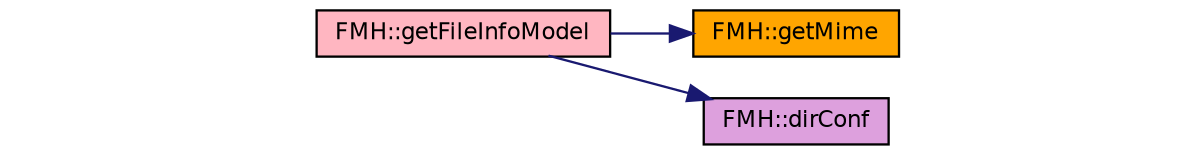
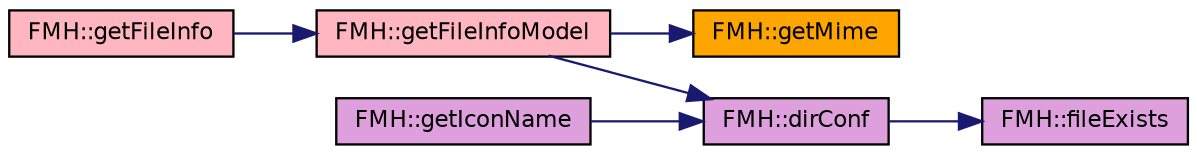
  digraph {
    rankdir=LR
    node [color=black fillcolor=plum fontname=Helvetica fontsize=10 shape=record style=filled]
    edge [color=midnightblue fontname=Helvetica fontsize=10 labelfontname=Helvetica labelfontsize=10 style=solid]
+   n1 [fillcolor=lightpink fontcolor=black height=0.2 label="FMH::getFileInfo" width=0.4]
    n2 [fillcolor=lightpink height=0.2 label="FMH::getFileInfoModel" width=0.4]
    n3 [fillcolor=orange height=0.2 label="FMH::getMime" width=0.4]
    n4 [height=0.2 label="FMH::dirConf" width=0.4]
+   n5 [height=0.2 label="FMH::getIconName" width=0.4]
+   n6 [height=0.2 label="FMH::fileExists" width=0.4]
+   n1 -> n2
    n2 -> n3
    n2 -> n4
+   n4 -> n6
+   n5 -> n4
  }
